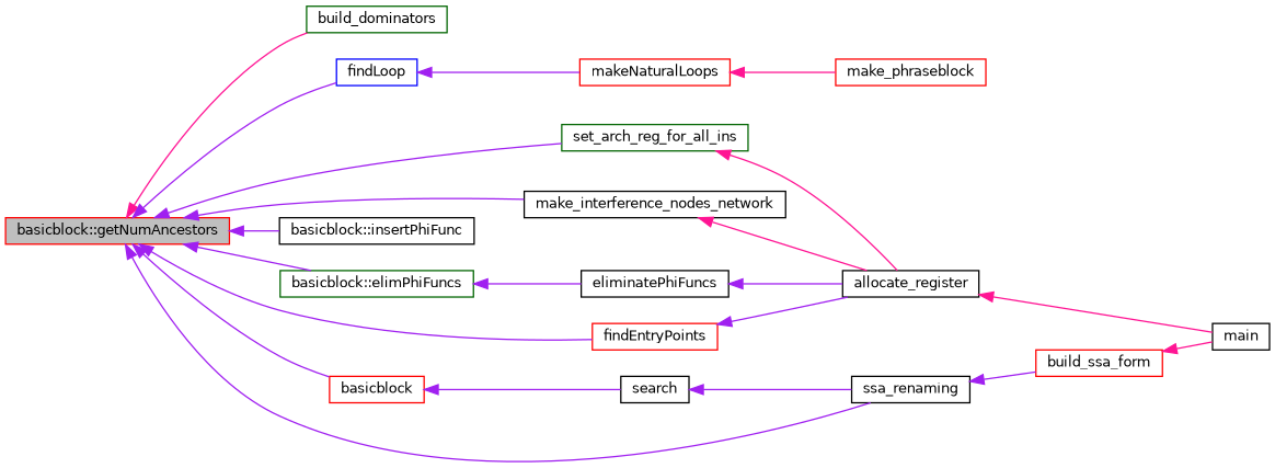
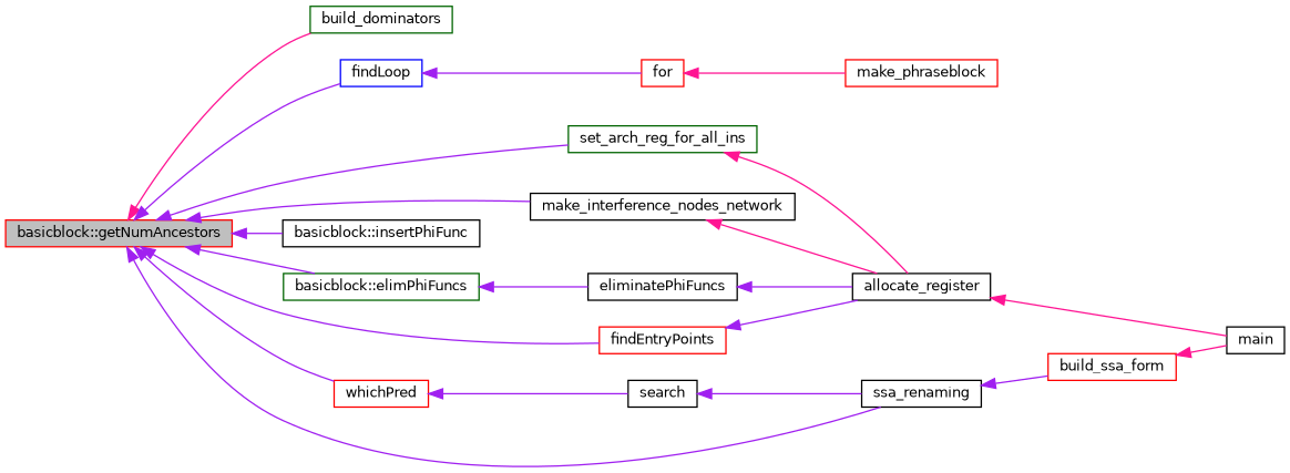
  digraph {
    rankdir=LR
    node [color=black fillcolor=white fontname=Helvetica fontsize=10 shape=record style=filled]
    edge [color=purple dir=back fontname=Helvetica fontsize=10 labelfontname=Helvetica labelfontsize=10 style=solid]
    n1 [color=red fillcolor=grey75 fontcolor=black height=0.2 label="basicblock::getNumAncestors" width=0.4]
    n2 [color=darkgreen height=0.2 label=build_dominators width=0.4]
    n3 [color=darkgreen height=0.2 label="basicblock::elimPhiFuncs" width=0.4]
    n4 [color=red height=0.2 label=findEntryPoints width=0.4]
    n5 [color=blue height=0.2 label=findLoop width=0.4]
    n6 [height=0.2 label="basicblock::insertPhiFunc" width=0.4]
    n7 [height=0.2 label=make_interference_nodes_network width=0.4]
    n8 [color=darkgreen height=0.2 label=set_arch_reg_for_all_ins width=0.4]
    n9 [height=0.2 label=ssa_renaming width=0.4]
-   n10 [color=red height=0.2 label=basicblock width=0.4]
+   n10 [color=red height=0.2 label=whichPred width=0.4]
    n11 [height=0.2 label=eliminatePhiFuncs width=0.4]
    n12 [height=0.2 label=allocate_register width=0.4]
-   n13 [color=red height=0.2 label=makeNaturalLoops width=0.4]
+   n13 [color=red height=0.2 label=for width=0.4]
    n14 [color=red height=0.2 label=build_ssa_form width=0.4]
    n15 [height=0.2 label=search width=0.4]
    n16 [height=0.2 label=main width=0.4]
    n17 [color=red height=0.2 label=make_phraseblock width=0.4]
    n1 -> n2 [color=deeppink]
    n1 -> n3
    n1 -> n4
    n1 -> n5
    n1 -> n6
    n1 -> n7
    n1 -> n8
    n1 -> n9
    n1 -> n10
    n3 -> n11
    n4 -> n12
    n5 -> n13
    n7 -> n12 [color=deeppink]
    n8 -> n12 [color=deeppink]
    n9 -> n14
    n10 -> n15
    n11 -> n12
    n12 -> n16 [color=deeppink]
    n13 -> n17 [color=deeppink]
    n14 -> n16 [color=deeppink]
    n15 -> n9
  }
